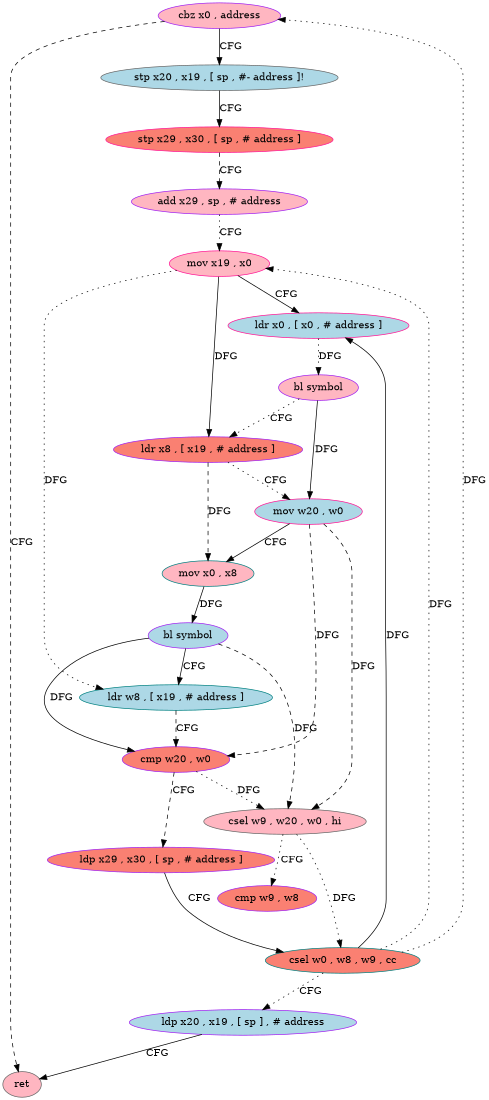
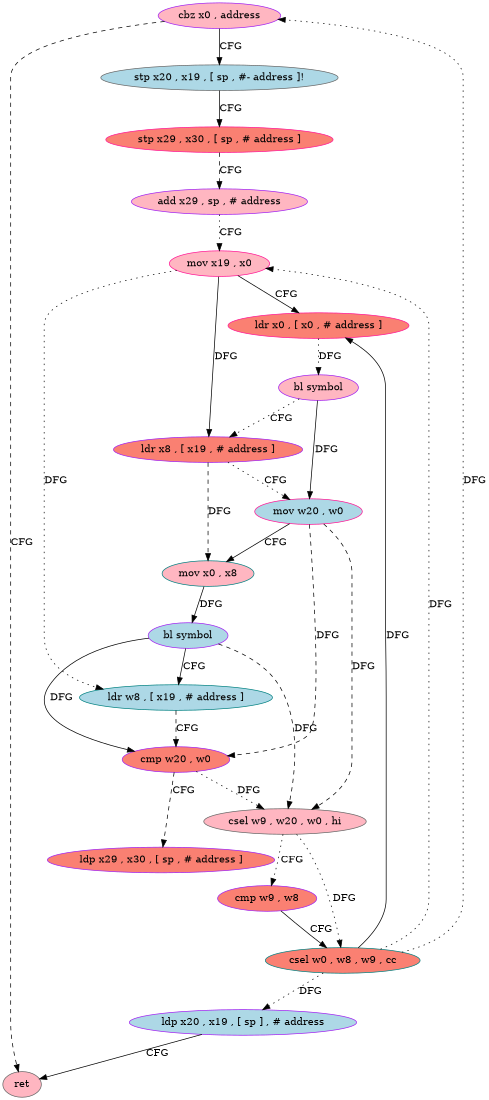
  digraph {
    node [color=purple fillcolor=lightpink style=filled]
    edge [style=solid]
    n1 [label="cbz x0 , address"]
    n2 [color=gray40 label=ret]
    n3 [color=gray40 fillcolor=lightblue label="stp x20 , x19 , [ sp , #- address ]!"]
    n4 [color=deeppink fillcolor=salmon label="stp x29 , x30 , [ sp , # address ]"]
    n5 [label="add x29 , sp , # address"]
    n6 [color=deeppink label="mov x19 , x0"]
-   n7 [color=deeppink fillcolor=lightblue label="ldr x0 , [ x0 , # address ]"]
+   n7 [color=deeppink fillcolor=salmon label="ldr x0 , [ x0 , # address ]"]
    n8 [fillcolor=salmon label="ldr x8 , [ x19 , # address ]"]
    n9 [color=teal fillcolor=lightblue label="ldr w8 , [ x19 , # address ]"]
    n10 [label="bl symbol"]
    n11 [color=deeppink fillcolor=lightblue label="mov w20 , w0"]
    n12 [color=teal label="mov x0 , x8"]
    n13 [fillcolor=salmon label="cmp w20 , w0"]
    n14 [color=gray40 label="csel w9 , w20 , w0 , hi"]
    n15 [fillcolor=lightblue label="bl symbol"]
    n16 [fillcolor=salmon label="ldp x29 , x30 , [ sp , # address ]"]
    n17 [color=teal fillcolor=salmon label="csel w0 , w8 , w9 , cc"]
    n18 [fillcolor=salmon label="cmp w9 , w8"]
    n19 [fillcolor=lightblue label="ldp x20 , x19 , [ sp ] , # address"]
    n1 -> n2 [label=CFG style=dashed]
    n1 -> n3 [label=CFG]
    n3 -> n4 [label=CFG]
    n4 -> n5 [label=CFG style=dashed]
    n5 -> n6 [label=CFG style=dotted]
    n6 -> n7 [label=CFG]
    n6 -> n8 [label=DFG]
    n6 -> n9 [label=DFG style=dotted]
    n7 -> n10 [label=DFG style=dotted]
    n8 -> n11 [label=CFG style=dotted]
    n8 -> n12 [label=DFG style=dashed]
    n9 -> n13 [label=CFG style=dashed]
    n10 -> n8 [label=CFG style=dotted]
    n10 -> n11 [label=DFG]
    n11 -> n12 [label=CFG]
    n11 -> n13 [label=DFG style=dashed]
    n11 -> n14 [label=DFG style=dashed]
    n12 -> n15 [label=DFG]
    n13 -> n14 [label=DFG style=dotted]
    n13 -> n16 [label=CFG style=dashed]
    n14 -> n17 [label=DFG style=dotted]
    n14 -> n18 [label=CFG style=dotted]
    n15 -> n9 [label=CFG]
    n15 -> n13 [label=DFG]
    n15 -> n14 [label=DFG style=dashed]
    n17 -> n1 [label=DFG style=dotted]
    n17 -> n6 [label=DFG style=dotted]
    n17 -> n7 [label=DFG]
-   n17 -> n19 [label=CFG style=dotted]
-   n16 -> n17 [label=CFG]
+   n17 -> n19 [label=DFG style=dotted]
+   n18 -> n17 [label=CFG]
    n19 -> n2 [label=CFG]
  }
